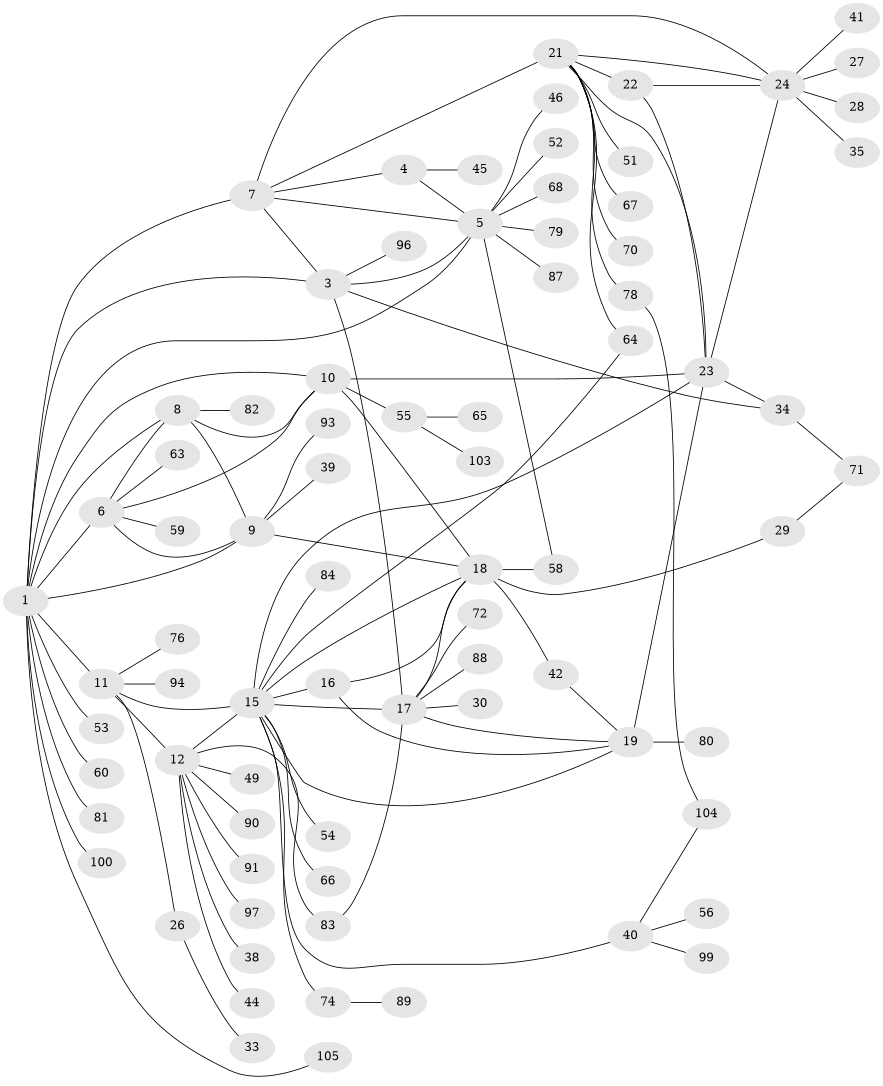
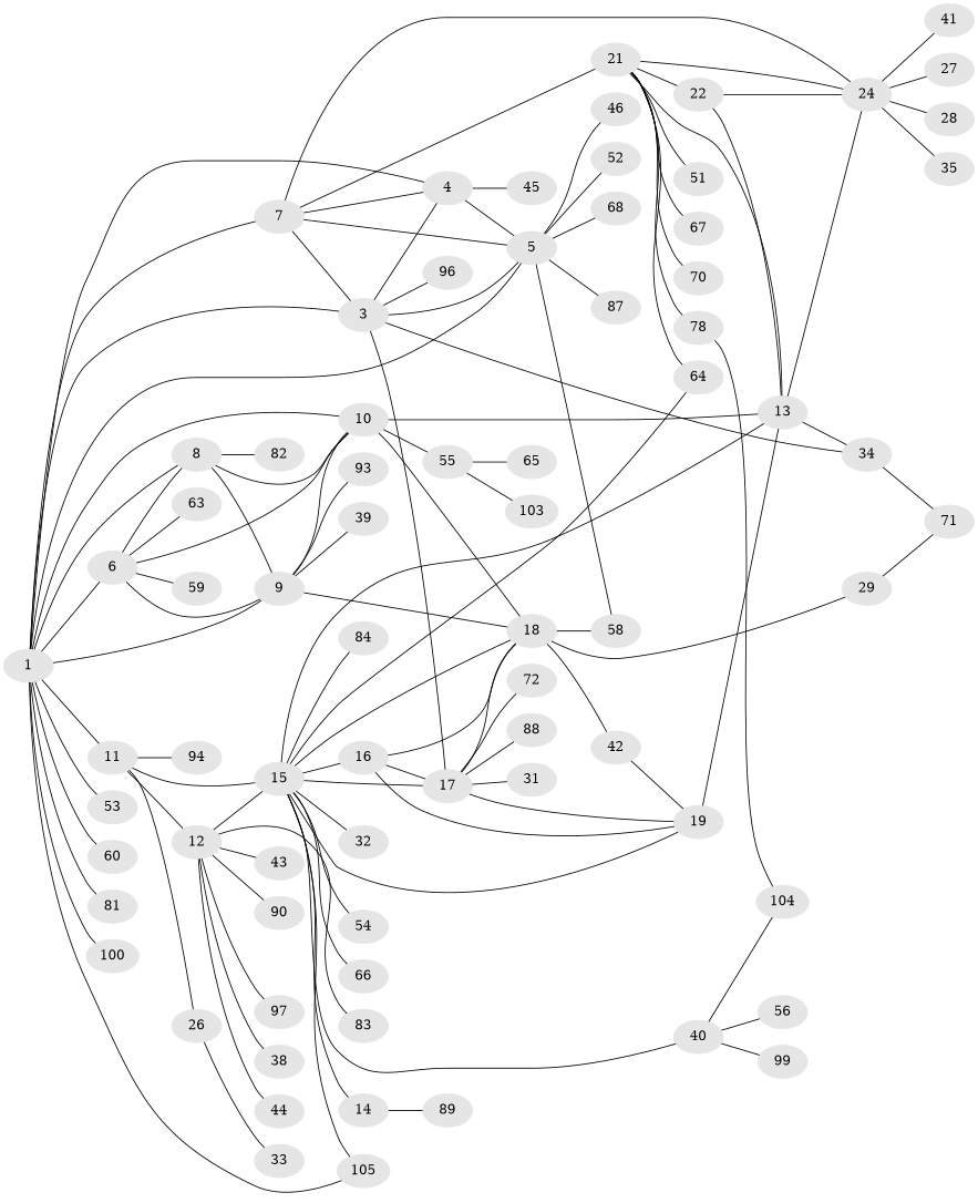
  graph {
    rankdir=LR
    node [color=gray90 style=filled]
    1 [super="+7"]
    n2 [label=7 super="+36"]
    3 [super="+101"]
    4 [super="+31"]
    5 [super="+48"]
    6 [super="+85"]
    8
    9 [super="+43"]
    10 [super="+57"]
    11 [super="+14"]
    53
    60
    81
    100
    105
    21 [super="+61"]
    24 [super="+25"]
    17 [super="+86"]
    34 [super="+62"]
    96
    45
    46 [super="+50"]
    52
    58
    68
-   79
    87
    59
    63
    82
    18 [super="+47"]
    39
    93
    55 [super="+102"]
-   23
+   23 [label=13]
    12 [super="+13"]
    15 [super="+20"]
    26 [super="+98"]
-   76
    94
    65
    103
    64
    22
    51
    67
    70
    78
    27
    28 [super="+77"]
    35
    41
    19 [super="+37"]
-   30
+   30 [label=31]
    72
    88
    71
    29 [super="+92"]
    42 [super="+95"]
    38
    44
-   49
+   49 [label=43]
    83
    90
-   91
    97
    16
+   32
    40 [super="+69"]
    54
    66
-   74 [super="+75"]
+   74 [super="+75" label=14]
    84
    33 [super="+73"]
-   80
    56
    99
    104
    89
    1 -- n2
    1 -- 3
+   1 -- 4
    1 -- 5
    1 -- 6
    1 -- 8
    1 -- 9
    1 -- 10
    1 -- 11 [weight=2]
    1 -- 53
    1 -- 60
    1 -- 81
    1 -- 100
    1 -- 105
    n2 -- 3
    n2 -- 4
    n2 -- 5
    n2 -- 21
    n2 -- 24
+   3 -- 4
    3 -- 5
    3 -- 17
    3 -- 34
    3 -- 96
    4 -- 5
    4 -- 45
    5 -- 46
    5 -- 52
    5 -- 58
    5 -- 68
-   5 -- 79
    5 -- 87
    6 -- 8
    6 -- 9
    6 -- 10
    6 -- 59
    6 -- 63
    8 -- 9
    8 -- 10
    8 -- 82
+   9 -- 10
    9 -- 18
    9 -- 39
    9 -- 93
    10 -- 18
    10 -- 55
    10 -- 23 [weight=2]
    11 -- 12 [weight=4]
    11 -- 15 [weight=2]
    11 -- 26
-   11 -- 76
    11 -- 94
    21 -- 24 [weight=2]
    21 -- 23
    21 -- 64
    21 -- 22
    21 -- 51
    21 -- 67
    21 -- 70
    21 -- 78
    24 -- 27
    24 -- 28
    24 -- 35
    24 -- 41
    17 -- 18
    17 -- 19
    17 -- 30
    17 -- 72
    17 -- 88
    34 -- 71
    18 -- 58
    18 -- 29
    18 -- 42
    55 -- 65
    55 -- 103
    23 -- 24 [weight=2]
    23 -- 34
    12 -- 15 [weight=2]
    12 -- 38
    12 -- 44
    12 -- 49
    12 -- 83
    12 -- 90
-   12 -- 91
    12 -- 97
+   15 -- 105
    15 -- 17
    15 -- 18
    15 -- 23
    15 -- 64
    15 -- 19
    15 -- 16
+   15 -- 32
    15 -- 40
    15 -- 54
    15 -- 66
    15 -- 74
    15 -- 84
    26 -- 33
    22 -- 24 [weight=2]
    22 -- 23
    78 -- 104
    19 -- 23
-   19 -- 80
    29 -- 71
    42 -- 19
-   83 -- 17
+   16 -- 17
    16 -- 18
    16 -- 19
    40 -- 56
    40 -- 99
    40 -- 104
    74 -- 89
  }
